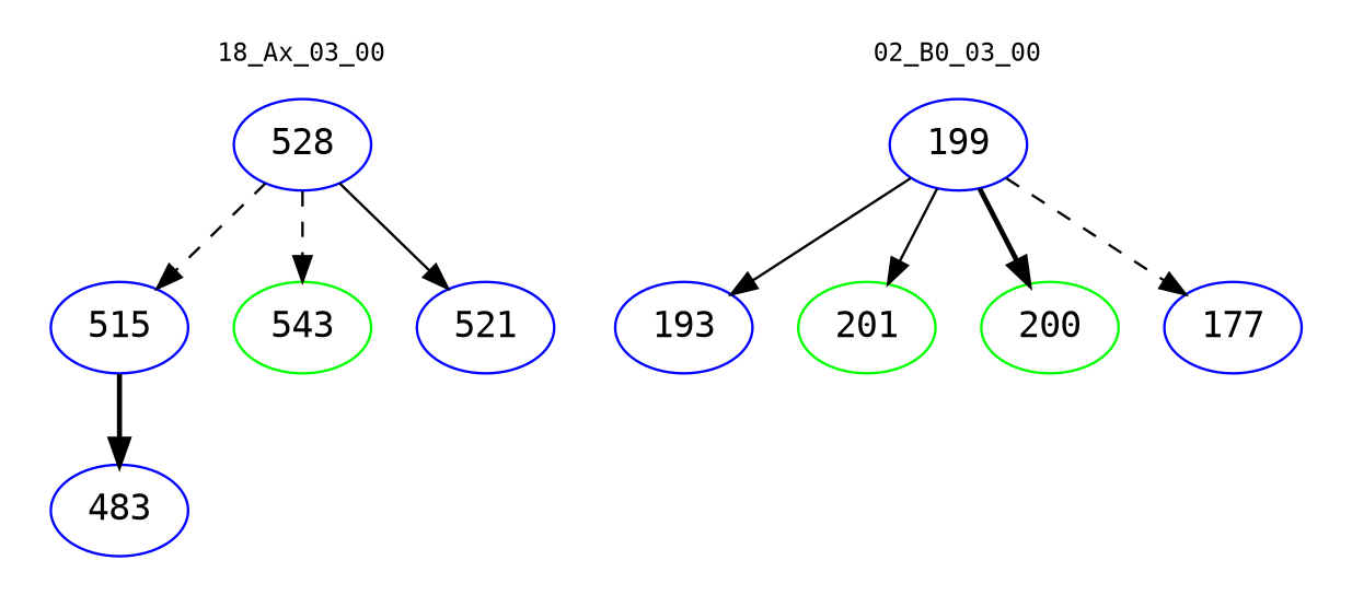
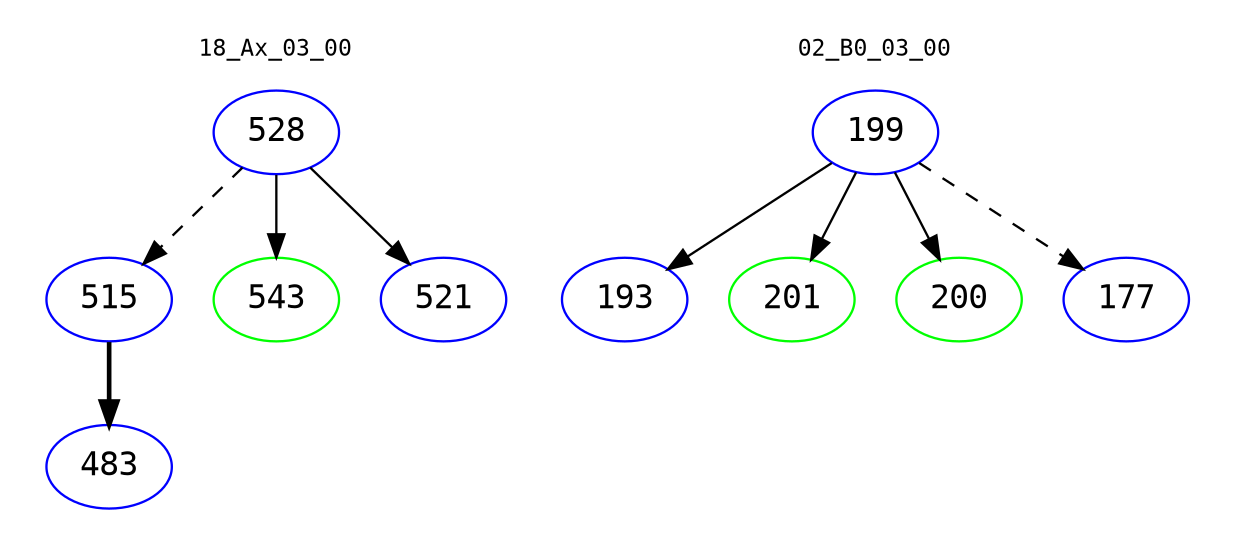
  digraph {
    fontname="DejaVu Sans Mono"
    node [color=blue fontname="DejaVu Sans Mono"]
    edge [color=black fontname="DejaVu Sans Mono" style=dashed]
    n1 [label=528]
    n2 [label=515]
    n3 [color=green label=543]
    n4 [label=521]
    n5 [label=483]
    n6 [label=199]
    n7 [label=193]
    n8 [color=green label=201]
    n9 [color=green label=200]
    n10 [label=177]
    subgraph cluster_1 {
      color=white
      fontsize=10
      label="18_Ax_03_00"
      n1
      n2
      n3
      n4
      n5
    }
    subgraph cluster_2 {
      color=white
      fontsize=10
      label="02_B0_03_00"
      n6
      n7
      n8
      n9
      n10
    }
    n1 -> n2
-   n1 -> n3
+   n1 -> n3 [style=solid]
    n1 -> n4 [style=solid]
    n2 -> n5 [style=bold]
    n6 -> n7 [style=solid]
    n6 -> n8 [style=solid]
-   n6 -> n9 [style=bold]
+   n6 -> n9 [style=solid]
    n6 -> n10
  }
